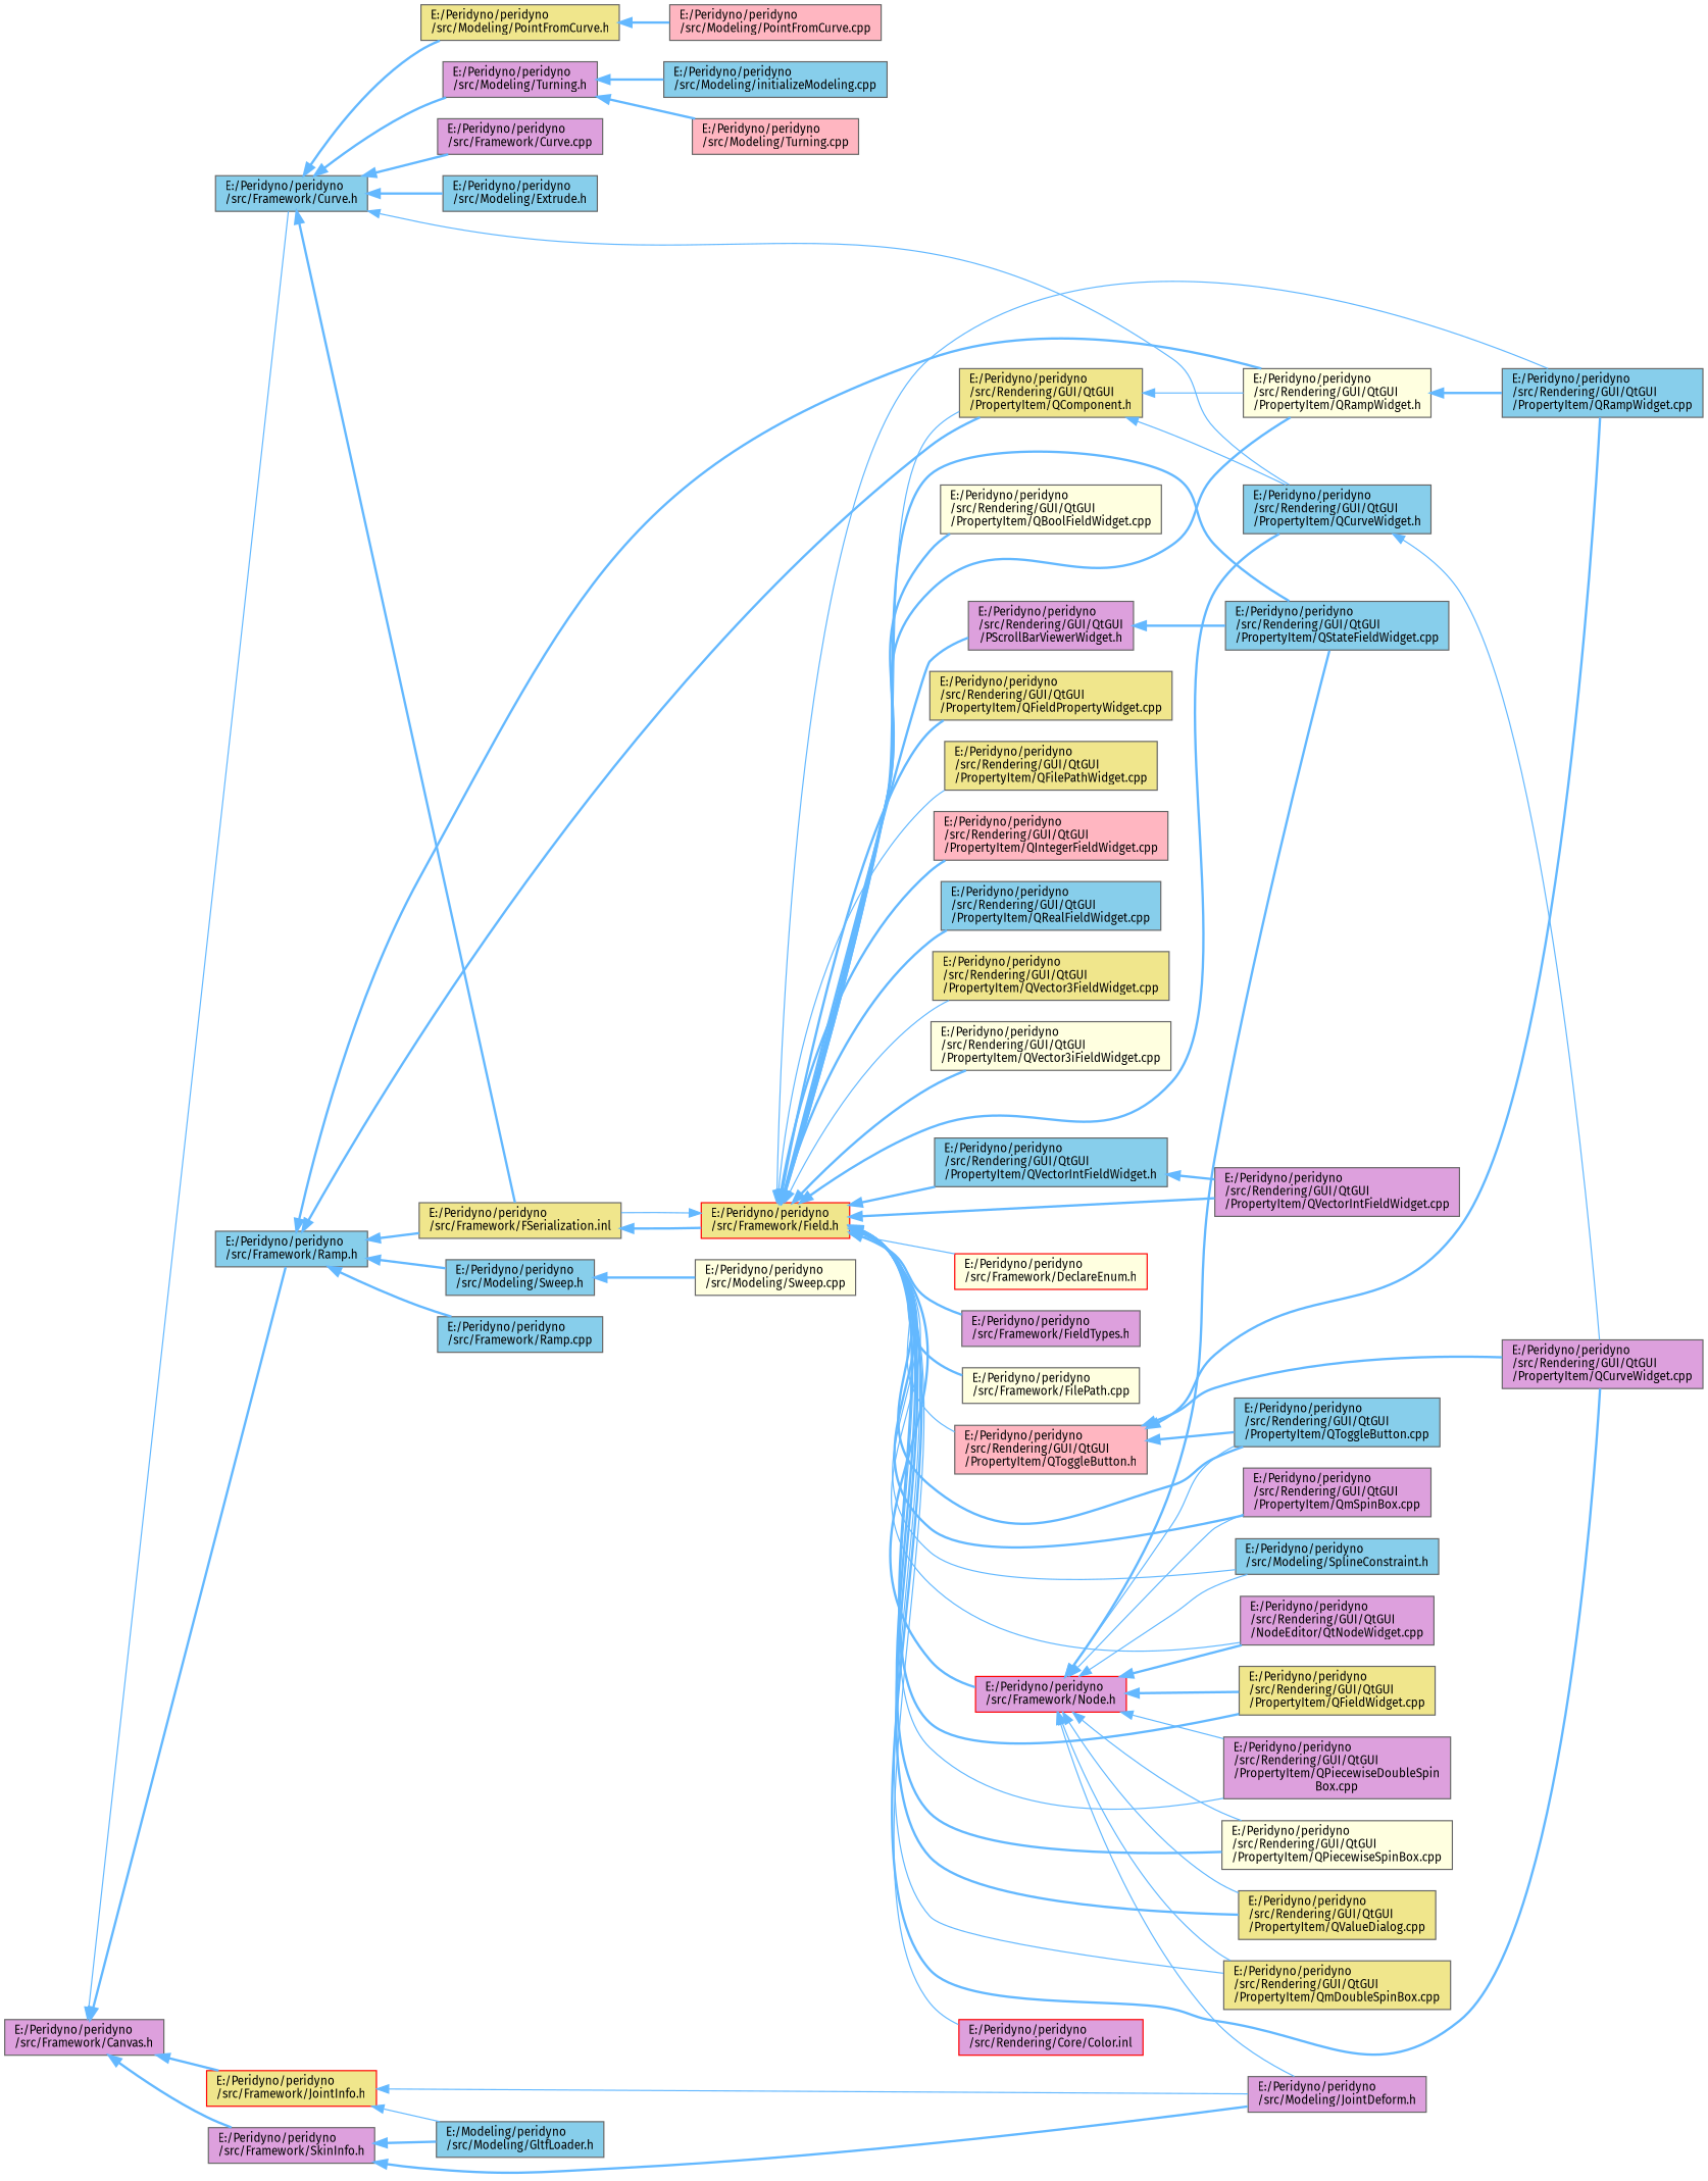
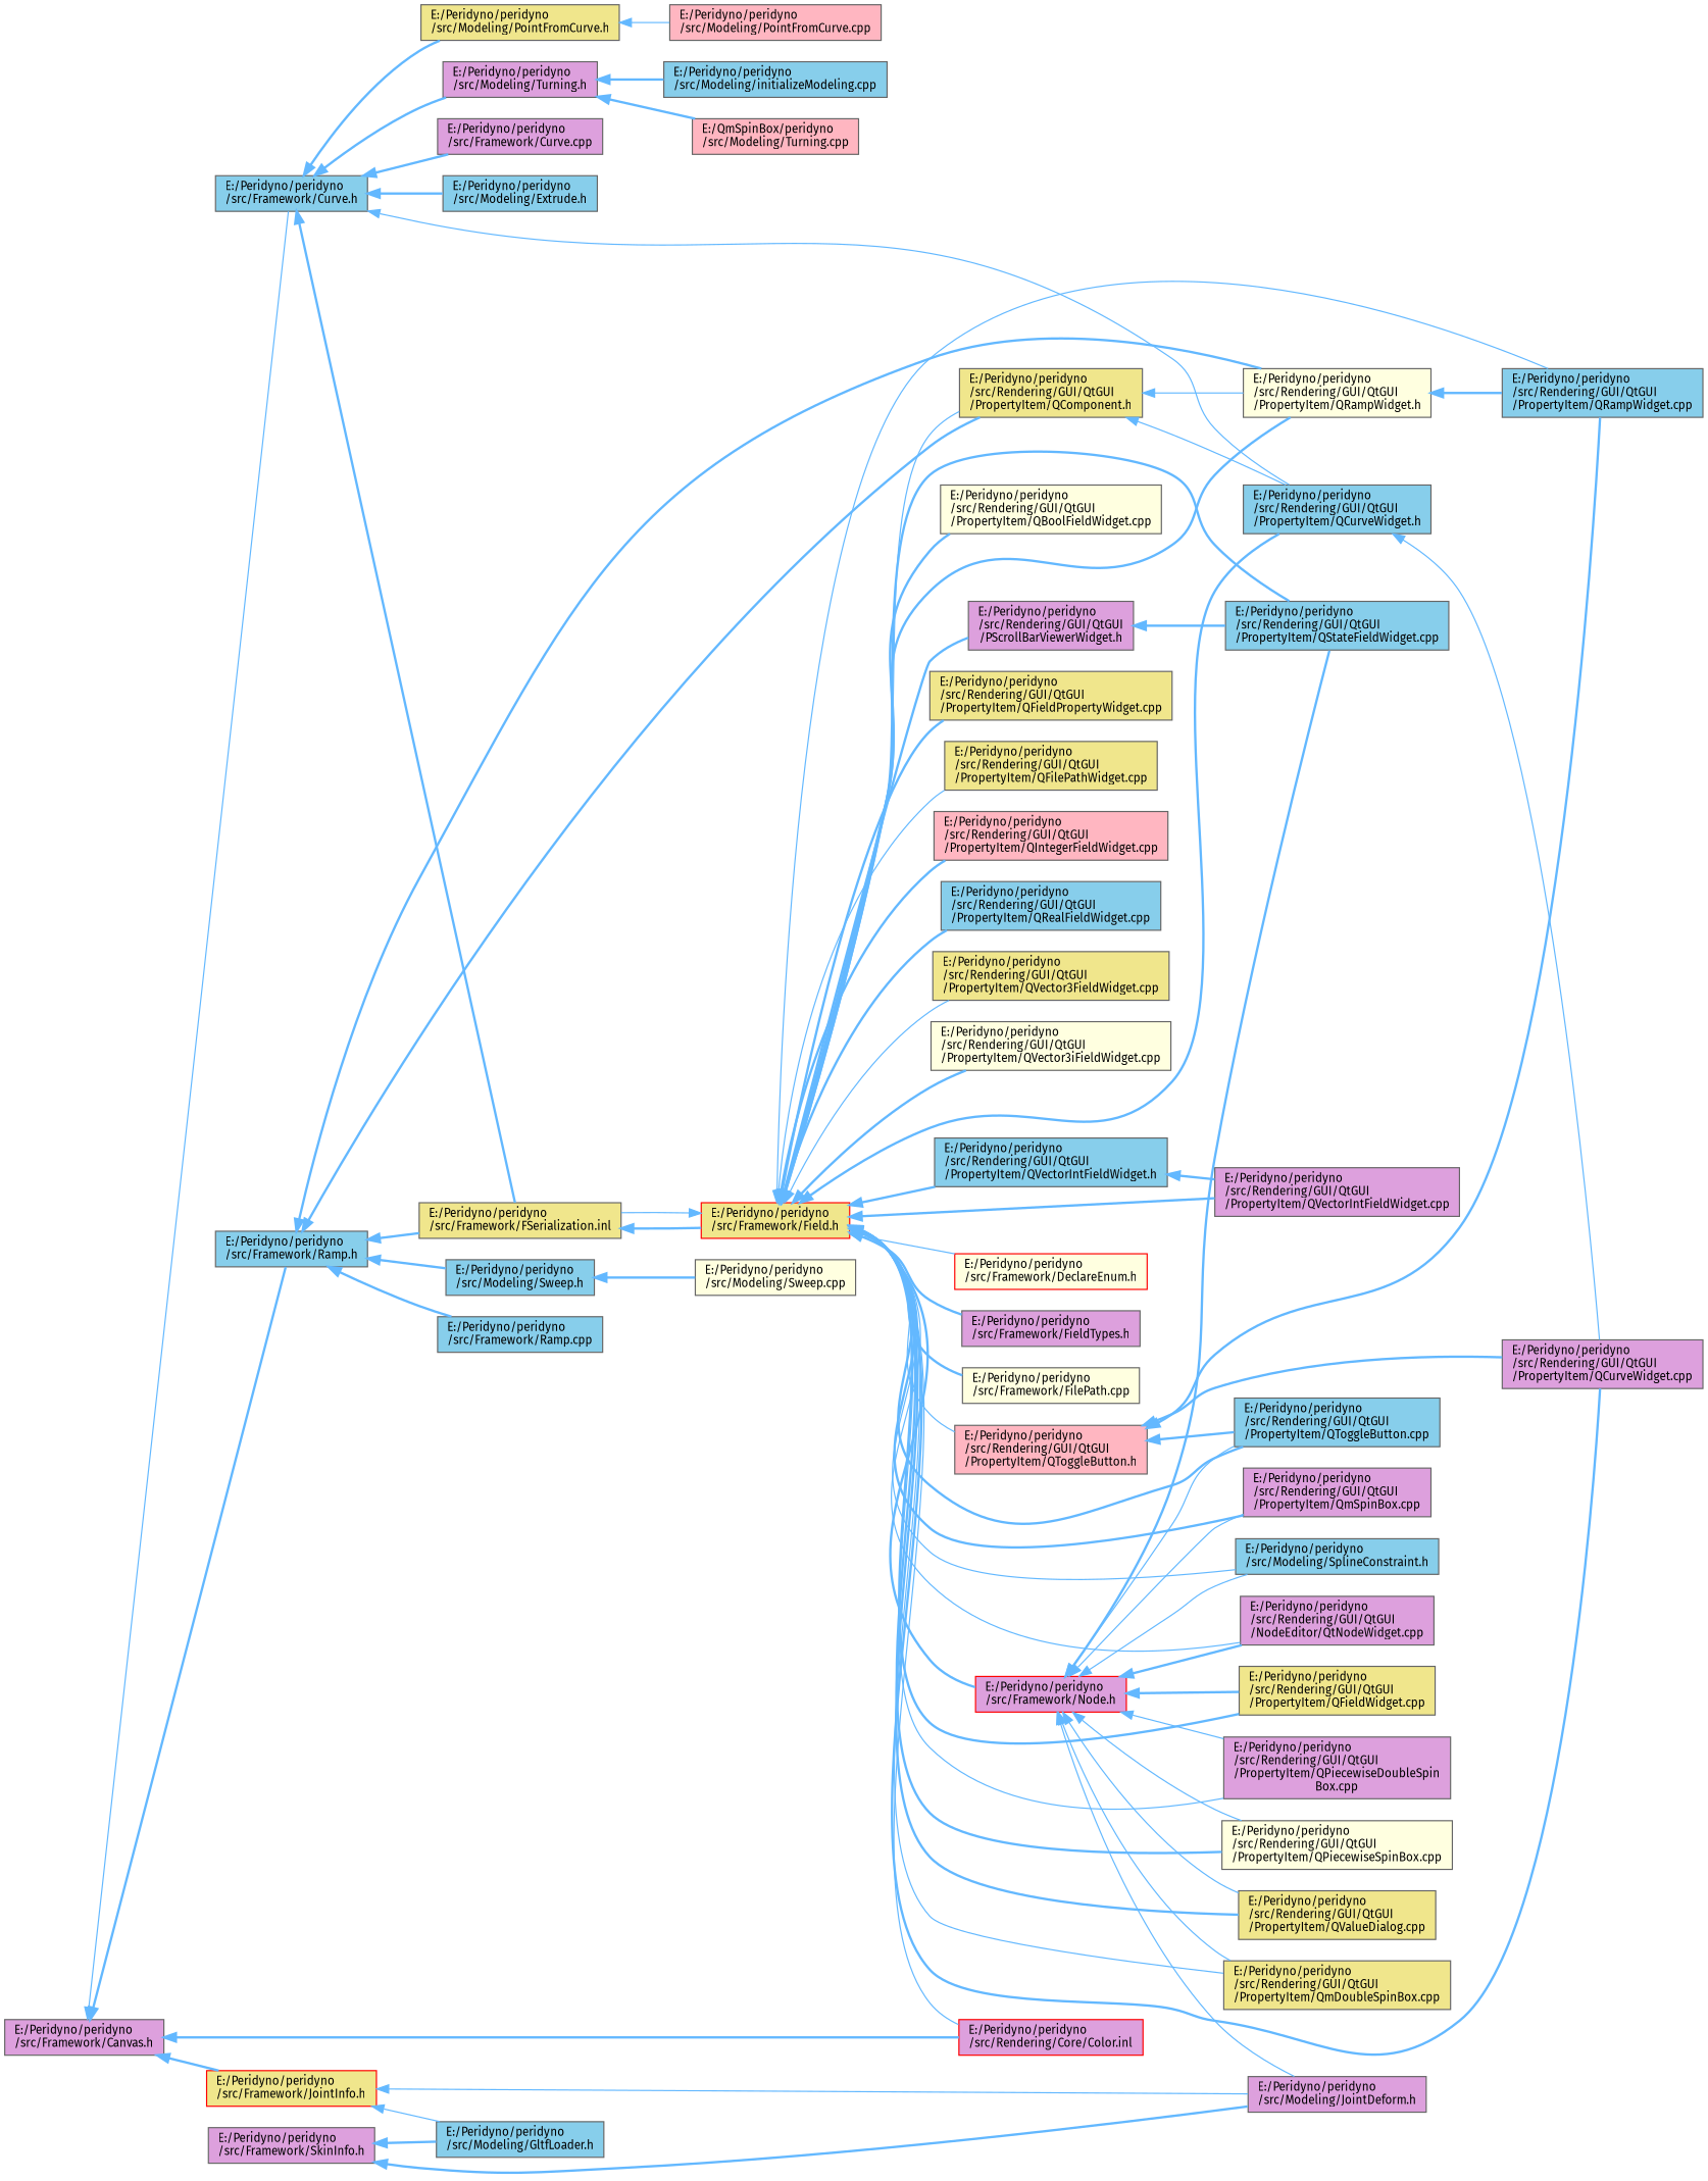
  digraph {
    fontname="Fira Sans"
    rankdir=LR
    node [color=grey40 fillcolor=plum fontname="Fira Sans" fontsize=10 shape=box style=filled]
    edge [color=steelblue1 dir=back fontname="Fira Sans" fontsize=10 labelfontname=Helvetica labelfontsize=10 style=bold]
    n1 [color=gray40 fontcolor=black height=0.2 label="E:/Peridyno/peridyno\l/src/Framework/Canvas.h" width=0.4]
    n2 [fillcolor=skyblue height=0.2 label="E:/Peridyno/peridyno\l/src/Framework/Curve.h" width=0.4]
    n3 [color=red fillcolor=khaki height=0.2 label="E:/Peridyno/peridyno\l/src/Framework/JointInfo.h" width=0.4]
    n4 [fillcolor=skyblue height=0.2 label="E:/Peridyno/peridyno\l/src/Framework/Ramp.h" width=0.4]
    n5 [height=0.2 label="E:/Peridyno/peridyno\l/src/Framework/SkinInfo.h" width=0.4]
    n6 [height=0.2 label="E:/Peridyno/peridyno\l/src/Framework/Curve.cpp" width=0.4]
    n7 [fillcolor=khaki height=0.2 label="E:/Peridyno/peridyno\l/src/Framework/FSerialization.inl" width=0.4]
    n8 [fillcolor=skyblue height=0.2 label="E:/Peridyno/peridyno\l/src/Rendering/GUI/QtGUI\l/PropertyItem/QCurveWidget.h" width=0.4]
    n9 [fillcolor=skyblue height=0.2 label="E:/Peridyno/peridyno\l/src/Modeling/Extrude.h" width=0.4]
    n10 [fillcolor=khaki height=0.2 label="E:/Peridyno/peridyno\l/src/Modeling/PointFromCurve.h" width=0.4]
    n11 [height=0.2 label="E:/Peridyno/peridyno\l/src/Modeling/Turning.h" width=0.4]
    n12 [height=0.2 label="E:/Peridyno/peridyno\l/src/Modeling/JointDeform.h" width=0.4]
-   n13 [fillcolor=skyblue height=0.2 label="E:/Modeling/peridyno\l/src/Modeling/GltfLoader.h" width=0.4]
+   n13 [fillcolor=skyblue height=0.2 label="E:/Peridyno/peridyno\l/src/Modeling/GltfLoader.h" width=0.4]
    n14 [fillcolor=khaki height=0.2 label="E:/Peridyno/peridyno\l/src/Rendering/GUI/QtGUI\l/PropertyItem/QComponent.h" width=0.4]
    n15 [fillcolor=lightyellow height=0.2 label="E:/Peridyno/peridyno\l/src/Rendering/GUI/QtGUI\l/PropertyItem/QRampWidget.h" width=0.4]
    n16 [fillcolor=skyblue height=0.2 label="E:/Peridyno/peridyno\l/src/Framework/Ramp.cpp" width=0.4]
    n17 [fillcolor=skyblue height=0.2 label="E:/Peridyno/peridyno\l/src/Modeling/Sweep.h" width=0.4]
    n18 [color=red fillcolor=khaki height=0.2 label="E:/Peridyno/peridyno\l/src/Framework/Field.h" width=0.4]
    n19 [height=0.2 label="E:/Peridyno/peridyno\l/src/Rendering/GUI/QtGUI\l/PropertyItem/QCurveWidget.cpp" width=0.4]
    n20 [fillcolor=lightpink height=0.2 label="E:/Peridyno/peridyno\l/src/Modeling/PointFromCurve.cpp" width=0.4]
-   n21 [fillcolor=lightpink height=0.2 label="E:/Peridyno/peridyno\l/src/Modeling/Turning.cpp" width=0.4]
+   n21 [fillcolor=lightpink height=0.2 label="E:/QmSpinBox/peridyno\l/src/Modeling/Turning.cpp" width=0.4]
    n22 [fillcolor=skyblue height=0.2 label="E:/Peridyno/peridyno\l/src/Modeling/initializeModeling.cpp" width=0.4]
    n23 [color=red fillcolor=lightyellow height=0.2 label="E:/Peridyno/peridyno\l/src/Framework/DeclareEnum.h" width=0.4]
    n24 [height=0.2 label="E:/Peridyno/peridyno\l/src/Framework/FieldTypes.h" width=0.4]
    n25 [fillcolor=lightyellow height=0.2 label="E:/Peridyno/peridyno\l/src/Framework/FilePath.cpp" width=0.4]
    n26 [color=red height=0.2 label="E:/Peridyno/peridyno\l/src/Framework/Node.h" width=0.4]
    n27 [fillcolor=skyblue height=0.2 label="E:/Peridyno/peridyno\l/src/Modeling/SplineConstraint.h" width=0.4]
    n28 [height=0.2 label="E:/Peridyno/peridyno\l/src/Rendering/GUI/QtGUI\l/NodeEditor/QtNodeWidget.cpp" width=0.4]
    n29 [fillcolor=khaki height=0.2 label="E:/Peridyno/peridyno\l/src/Rendering/GUI/QtGUI\l/PropertyItem/QFieldWidget.cpp" width=0.4]
    n30 [height=0.2 label="E:/Peridyno/peridyno\l/src/Rendering/GUI/QtGUI\l/PropertyItem/QPiecewiseDoubleSpin\lBox.cpp" width=0.4]
    n31 [fillcolor=lightyellow height=0.2 label="E:/Peridyno/peridyno\l/src/Rendering/GUI/QtGUI\l/PropertyItem/QPiecewiseSpinBox.cpp" width=0.4]
    n32 [fillcolor=skyblue height=0.2 label="E:/Peridyno/peridyno\l/src/Rendering/GUI/QtGUI\l/PropertyItem/QStateFieldWidget.cpp" width=0.4]
    n33 [fillcolor=skyblue height=0.2 label="E:/Peridyno/peridyno\l/src/Rendering/GUI/QtGUI\l/PropertyItem/QToggleButton.cpp" width=0.4]
    n34 [fillcolor=khaki height=0.2 label="E:/Peridyno/peridyno\l/src/Rendering/GUI/QtGUI\l/PropertyItem/QValueDialog.cpp" width=0.4]
    n35 [fillcolor=khaki height=0.2 label="E:/Peridyno/peridyno\l/src/Rendering/GUI/QtGUI\l/PropertyItem/QmDoubleSpinBox.cpp" width=0.4]
    n36 [height=0.2 label="E:/Peridyno/peridyno\l/src/Rendering/GUI/QtGUI\l/PropertyItem/QmSpinBox.cpp" width=0.4]
    n37 [color=red height=0.2 label="E:/Peridyno/peridyno\l/src/Rendering/Core/Color.inl" width=0.4]
    n38 [height=0.2 label="E:/Peridyno/peridyno\l/src/Rendering/GUI/QtGUI\l/PScrollBarViewerWidget.h" width=0.4]
    n39 [fillcolor=lightyellow height=0.2 label="E:/Peridyno/peridyno\l/src/Rendering/GUI/QtGUI\l/PropertyItem/QBoolFieldWidget.cpp" width=0.4]
    n40 [fillcolor=skyblue height=0.2 label="E:/Peridyno/peridyno\l/src/Rendering/GUI/QtGUI\l/PropertyItem/QRampWidget.cpp" width=0.4]
    n41 [fillcolor=khaki height=0.2 label="E:/Peridyno/peridyno\l/src/Rendering/GUI/QtGUI\l/PropertyItem/QFieldPropertyWidget.cpp" width=0.4]
    n42 [fillcolor=khaki height=0.2 label="E:/Peridyno/peridyno\l/src/Rendering/GUI/QtGUI\l/PropertyItem/QFilePathWidget.cpp" width=0.4]
    n43 [fillcolor=lightpink height=0.2 label="E:/Peridyno/peridyno\l/src/Rendering/GUI/QtGUI\l/PropertyItem/QIntegerFieldWidget.cpp" width=0.4]
    n44 [fillcolor=skyblue height=0.2 label="E:/Peridyno/peridyno\l/src/Rendering/GUI/QtGUI\l/PropertyItem/QRealFieldWidget.cpp" width=0.4]
    n45 [fillcolor=lightpink height=0.2 label="E:/Peridyno/peridyno\l/src/Rendering/GUI/QtGUI\l/PropertyItem/QToggleButton.h" width=0.4]
    n46 [fillcolor=khaki height=0.2 label="E:/Peridyno/peridyno\l/src/Rendering/GUI/QtGUI\l/PropertyItem/QVector3FieldWidget.cpp" width=0.4]
    n47 [fillcolor=lightyellow height=0.2 label="E:/Peridyno/peridyno\l/src/Rendering/GUI/QtGUI\l/PropertyItem/QVector3iFieldWidget.cpp" width=0.4]
    n48 [height=0.2 label="E:/Peridyno/peridyno\l/src/Rendering/GUI/QtGUI\l/PropertyItem/QVectorIntFieldWidget.cpp" width=0.4]
    n49 [fillcolor=skyblue height=0.2 label="E:/Peridyno/peridyno\l/src/Rendering/GUI/QtGUI\l/PropertyItem/QVectorIntFieldWidget.h" width=0.4]
    n50 [fillcolor=lightyellow height=0.2 label="E:/Peridyno/peridyno\l/src/Modeling/Sweep.cpp" width=0.4]
    n1 -> n2 [style=solid]
    n1 -> n3
    n1 -> n4
-   n1 -> n5
+   n1 -> n37
    n2 -> n6
    n2 -> n7
    n2 -> n8 [style=solid]
    n2 -> n9
    n2 -> n10
    n2 -> n11
    n3 -> n12 [style=solid]
    n3 -> n13 [style=solid]
    n4 -> n7
    n4 -> n14
    n4 -> n15
    n4 -> n16
    n4 -> n17
    n5 -> n12
    n5 -> n13
    n7 -> n18
    n8 -> n19 [style=solid]
-   n10 -> n20
+   n10 -> n20 [style=solid]
    n11 -> n21
    n11 -> n22
    n14 -> n8 [style=solid]
    n14 -> n15 [style=solid]
    n15 -> n40
    n17 -> n50
    n18 -> n7 [style=solid]
    n18 -> n8
    n18 -> n14 [style=solid]
    n18 -> n15
    n18 -> n19
    n18 -> n23 [style=solid]
    n18 -> n24
    n18 -> n25
    n18 -> n26
    n18 -> n27 [style=solid]
    n18 -> n28 [style=solid]
    n18 -> n29
    n18 -> n30 [style=solid]
    n18 -> n31
    n18 -> n32
    n18 -> n33
    n18 -> n34
    n18 -> n35 [style=solid]
    n18 -> n36
    n18 -> n37 [style=solid]
    n18 -> n38
    n18 -> n39
    n18 -> n40 [style=solid]
    n18 -> n41
    n18 -> n42 [style=solid]
    n18 -> n43
    n18 -> n44
    n18 -> n45 [style=solid]
    n18 -> n46 [style=solid]
    n18 -> n47
    n18 -> n48
    n18 -> n49
    n26 -> n12 [style=solid]
    n26 -> n27 [style=solid]
    n26 -> n28
    n26 -> n29
    n26 -> n30 [style=solid]
    n26 -> n31 [style=solid]
    n26 -> n32
    n26 -> n33 [style=solid]
    n26 -> n34 [style=solid]
    n26 -> n35 [style=solid]
    n26 -> n36 [style=solid]
    n38 -> n32
    n45 -> n19
    n45 -> n33
    n45 -> n40
    n49 -> n48
  }
